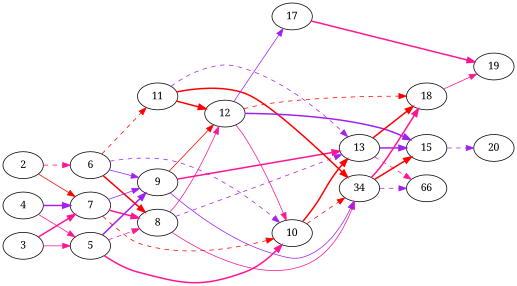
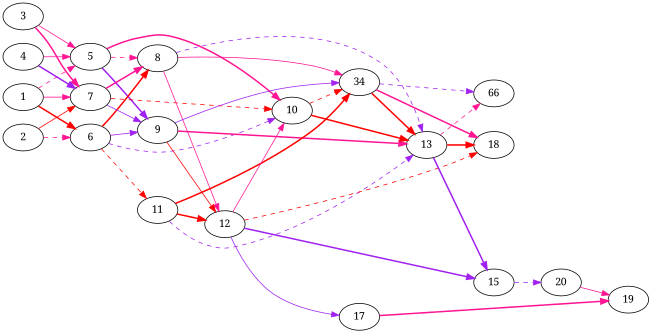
  digraph {
    fontname="Noto Serif"
    rankdir=LR
    node [alpha=0.17 fontname="Noto Serif"]
    edge [color=deeppink fontname="Noto Serif" style=bold]
+   1 [alpha=0.12 expect_size=17882112]
    5 [alpha=0.12 expect_size=39451648]
    6 [expect_size=15654912]
    7 [alpha=0.06 expect_size=35182592]
    8 [alpha=0.09 expect_size=34691072]
    9 [alpha=0.11 expect_size=38052864]
    10 [alpha=0.08 expect_size=18657280]
    11 [alpha=0.01 expect_size=28767232]
    12 [alpha=0.07 expect_size=9895936]
    13 [alpha=0.13 expect_size=29864960]
    n11 [alpha=0.09 expect_size=30659584 label=34]
    2 [alpha=0.08 expect_size=27916288]
    3 [alpha=0.00 expect_size=15718400]
    4 [expect_size=47903744]
    15 [alpha=0.18 expect_size=24074240]
    17 [expect_size=45256704]
    18 [alpha=0.15 expect_size=12361728]
    n18 [alpha=0.08 expect_size=6052864 label=66]
    20 [alpha=0.10 expect_size=11223040]
    19 [alpha=0.10 expect_size=33492992]
+   1 -> 5 [style=dashed]
+   1 -> 6 [color=red]
+   1 -> 7 [style=solid]
    5 -> 8 [style=dashed]
    5 -> 9 [color=purple]
    5 -> 10
    6 -> 8 [color=red]
    6 -> 9 [color=purple style=solid]
    6 -> 10 [color=purple style=dashed]
    6 -> 11 [color=red style=dashed]
    7 -> 8
    7 -> 9 [color=purple style=solid]
    7 -> 10 [color=red style=dashed]
    8 -> 12 [style=solid]
    8 -> 13 [color=purple style=dashed]
    8 -> n11 [style=solid]
    9 -> 12 [color=red style=solid]
    9 -> 13
    9 -> n11 [color=purple style=solid]
    10 -> 13 [color=red]
    10 -> n11 [color=red style=dashed]
    11 -> 12 [color=red]
    11 -> 13 [color=purple style=dashed]
    11 -> n11 [color=red]
    12 -> 10 [style=solid]
    12 -> 15 [color=purple]
    12 -> 17 [color=purple style=solid]
    12 -> 18 [color=red style=dashed]
    13 -> 15 [color=purple]
    13 -> 18 [color=red]
    13 -> n18 [style=dashed]
-   n11 -> 15 [color=red]
+   n11 -> 13 [color=red]
    n11 -> 18
    n11 -> n18 [color=purple style=dashed]
    2 -> 6 [style=dashed]
    2 -> 7 [color=red style=solid]
    3 -> 5 [style=solid]
    3 -> 7
    4 -> 5 [style=solid]
    4 -> 7 [color=purple]
    15 -> 20 [color=purple style=dashed]
    17 -> 19
-   18 -> 19 [style=solid]
+   20 -> 19 [style=solid]
  }
